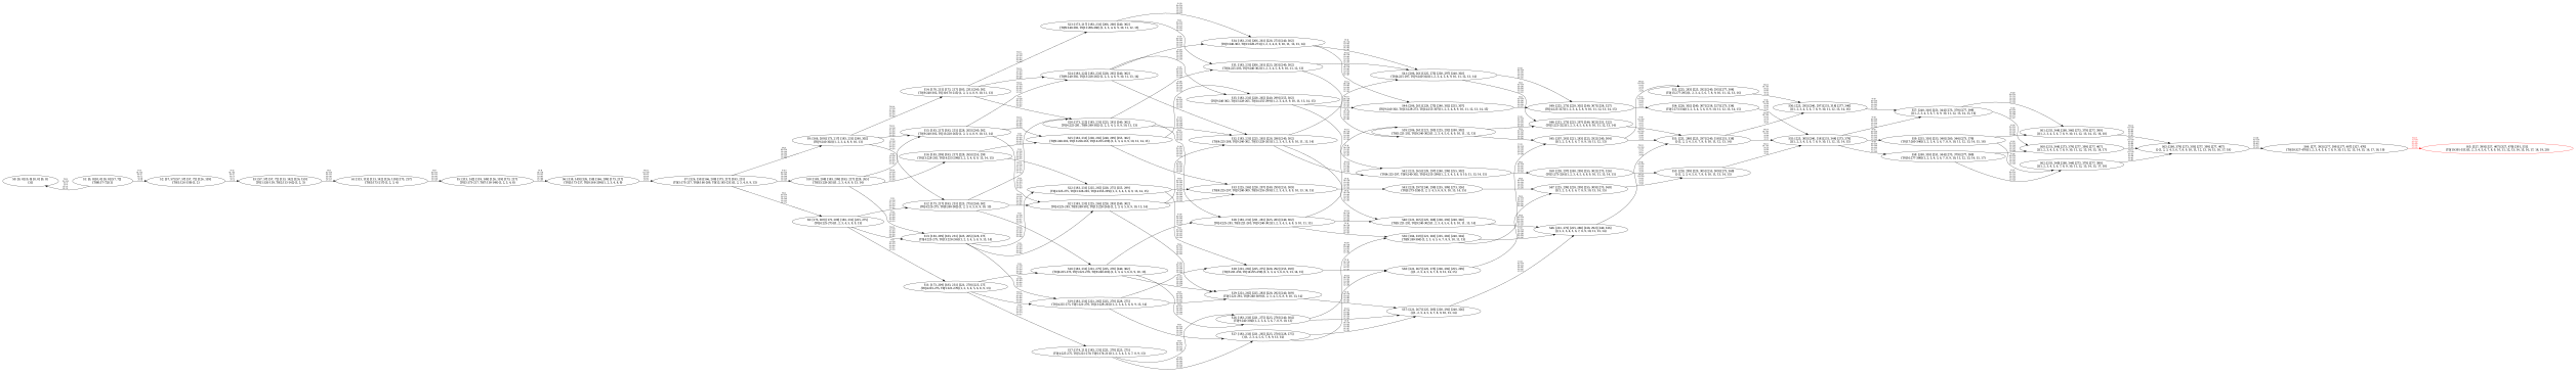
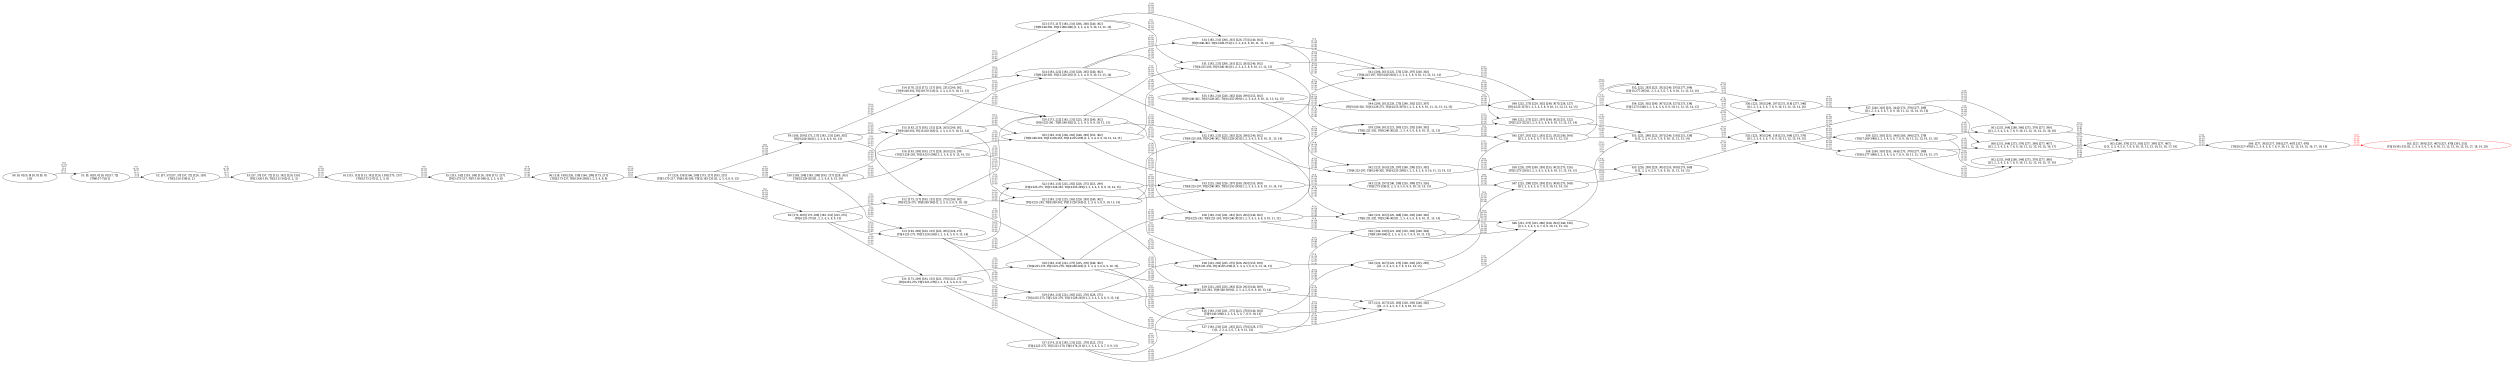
  digraph {
    rankdir=LR
    fontname="Noto Serif"
    node [fontname="Noto Serif"]
    edge [fontsize=8 fontname="Noto Serif"]
    n1 [label="S0: [0, 0] [0, 0] [0, 0] [0, 0] \n{}{}"]
    n2 [label="S1: [0, 0] [0, 0] [0, 0] [57, 72] \n{T0J0:57-72}{1}"]
    n3 [label="S2: [57, 57] [57, 57] [57, 72] [126, 159] \n{T0J1:126-159}{1, 2}"]
    n4 [label="S3: [57, 57] [57, 72] [113, 142] [126, 159] \n{T0J1:126-159, T0J2:113-142}{1, 2, 3}"]
    n5 [label="S4: [113, 113] [113, 142] [126, 159] [173, 217] \n{T0J3:173-217}{1, 2, 3, 4}"]
    n6 [label="S5: [113, 142] [118, 149] [126, 159] [173, 217] \n{T0J3:173-217, T0J7:118-149}{1, 2, 3, 4, 8}"]
    n7 [label="S6: [118, 149] [126, 159] [166, 209] [173, 217] \n{T0J3:173-217, T0J8:166-209}{1, 2, 3, 4, 8, 9}"]
    n8 [label="S7: [126, 159] [166, 209] [173, 217] [183, 231] \n{T0J3:173-217, T0J8:166-209, T0J12:183-231}{1, 2, 3, 4, 8, 9, 13}"]
    n9 [label="S8: [173, 209] [173, 209] [183, 231] [225, 275] \n{T0J4:225-275}{1, 2, 3, 4, 5, 8, 9, 13}"]
    n10 [label="S9: [166, 209] [173, 217] [183, 231] [240, 302] \n{T0J9:240-302}{1, 2, 3, 4, 8, 9, 10, 13}"]
    n11 [label="S10: [183, 208] [183, 209] [183, 217] [228, 265] \n{T0J13:228-265}{1, 2, 3, 4, 8, 9, 13, 14}"]
    n12 [label="S11: [173, 209] [183, 231] [221, 270] [225, 275] \n{T0J4:225-275, T0J5:221-270}{1, 2, 3, 4, 5, 6, 8, 9, 13}"]
    n13 [label="S12: [173, 217] [183, 231] [225, 275] [240, 302] \n{T0J4:225-275, T0J9:240-302}{1, 2, 3, 4, 5, 8, 9, 10, 13}"]
    n14 [label="S13: [183, 209] [183, 231] [225, 265] [228, 275] \n{T0J4:225-275, T0J13:228-265}{1, 2, 3, 4, 5, 8, 9, 13, 14}"]
    n15 [label="S14: [170, 215] [173, 217] [183, 231] [240, 302] \n{T0J9:240-302, T0J10:170-215}{1, 2, 3, 4, 8, 9, 10, 11, 13}"]
    n16 [label="S15: [183, 217] [183, 231] [228, 265] [240, 302] \n{T0J9:240-302, T0J13:228-265}{1, 2, 3, 4, 8, 9, 10, 13, 14}"]
    n17 [label="S16: [183, 209] [183, 217] [228, 265] [255, 299] \n{T0J13:228-265, T0J14:255-299}{1, 2, 3, 4, 8, 9, 13, 14, 15}"]
    n18 [label="S17: [174, 211] [183, 231] [221, 270] [225, 275] \n{T0J4:225-275, T0J5:221-270, T0J6:174-211}{1, 2, 3, 4, 5, 6, 7, 8, 9, 13}"]
    n19 [label="S18: [183, 231] [221, 275] [225, 278] [240, 302] \n{T0J4:225-275, T0J5:221-278, T0J9:240-302}{1, 2, 3, 4, 5, 6, 8, 9, 10, 13}"]
    n20 [label="S19: [183, 231] [221, 265] [225, 270] [228, 275] \n{T0J4:225-275, T0J5:221-270, T0J13:228-265}{1, 2, 3, 4, 5, 6, 8, 9, 13, 14}"]
    n21 [label="S20: [173, 222] [183, 231] [225, 281] [240, 302] \n{T0J4:225-281, T0J9:240-302}{1, 2, 3, 4, 5, 8, 9, 10, 11, 13}"]
    n22 [label="S21: [183, 231] [225, 265] [228, 283] [240, 302] \n{T0J4:225-283, T0J9:240-302, T0J13:228-265}{1, 2, 3, 4, 5, 8, 9, 10, 13, 14}"]
    n23 [label="S22: [183, 231] [225, 265] [228, 275] [255, 299] \n{T0J4:225-275, T0J13:228-265, T0J14:255-299}{1, 2, 3, 4, 5, 8, 9, 13, 14, 15}"]
    n24 [label="S23: [173, 217] [183, 231] [206, 260] [240, 302] \n{T0J9:240-302, T0J11:206-260}{1, 2, 3, 4, 8, 9, 10, 11, 12, 13}"]
    n25 [label="S24: [183, 222] [183, 231] [228, 265] [240, 302] \n{T0J9:240-302, T0J13:228-265}{1, 2, 3, 4, 8, 9, 10, 11, 13, 14}"]
    n26 [label="S25: [183, 231] [228, 265] [240, 299] [255, 302] \n{T0J9:240-302, T0J13:228-265, T0J14:255-299}{1, 2, 3, 4, 8, 9, 10, 13, 14, 15}"]
    n27 [label="S26: [183, 233] [221, 275] [225, 278] [240, 304] \n{T0J9:240-304}{1, 2, 3, 4, 5, 6, 7, 8, 9, 10, 13}"]
    n28 [label="S27: [183, 233] [221, 265] [225, 270] [228, 275] \n{}{1, 2, 3, 4, 5, 6, 7, 8, 9, 13, 14}"]
    n29 [label="S28: [183, 231] [221, 281] [225, 283] [240, 302] \n{T0J4:225-281, T0J5:221-283, T0J9:240-302}{1, 2, 3, 4, 5, 6, 8, 9, 10, 11, 13}"]
    n30 [label="S29: [221, 265] [225, 283] [228, 292] [240, 309] \n{T0J5:221-292, T0J9:240-309}{1, 2, 3, 4, 5, 6, 8, 9, 10, 13, 14}"]
    n31 [label="S30: [221, 265] [225, 275] [228, 292] [255, 299] \n{T0J5:221-292, T0J14:255-299}{1, 2, 3, 4, 5, 6, 8, 9, 13, 14, 15}"]
    n32 [label="S31: [183, 231] [206, 261] [225, 283] [240, 302] \n{T0J4:225-283, T0J9:240-302}{1, 2, 3, 4, 5, 8, 9, 10, 11, 12, 13}"]
    n33 [label="S32: [183, 231] [225, 265] [228, 288] [240, 302] \n{T0J4:225-288, T0J9:240-302, T0J13:228-265}{1, 2, 3, 4, 5, 8, 9, 10, 11, 13, 14}"]
    n34 [label="S33: [225, 265] [228, 297] [240, 299] [255, 309] \n{T0J4:225-297, T0J9:240-309, T0J14:255-299}{1, 2, 3, 4, 5, 8, 9, 10, 13, 14, 15}"]
    n35 [label="S34: [183, 231] [206, 261] [228, 273] [240, 302] \n{T0J9:240-302, T0J13:228-273}{1, 2, 3, 4, 8, 9, 10, 11, 12, 13, 14}"]
    n36 [label="S35: [183, 231] [228, 265] [240, 299] [255, 302] \n{T0J9:240-302, T0J13:228-265, T0J14:255-299}{1, 2, 3, 4, 8, 9, 10, 11, 13, 14, 15}"]
    n37 [label="S36: [184, 239] [221, 281] [225, 283] [240, 304] \n{T0J9:240-304}{1, 2, 3, 4, 5, 6, 7, 8, 9, 10, 11, 13}"]
    n38 [label="S37: [221, 267] [225, 283] [228, 292] [240, 326] \n{}{1, 2, 3, 4, 5, 6, 7, 8, 9, 10, 13, 14}"]
    n39 [label="S38: [221, 267] [225, 275] [228, 292] [255, 299] \n{}{1, 2, 3, 4, 5, 6, 7, 8, 9, 13, 14, 15}"]
    n40 [label="S39: [206, 261] [221, 283] [225, 292] [240, 302] \n{T0J5:221-292, T0J9:240-302}{1, 2, 3, 4, 5, 6, 8, 9, 10, 11, 12, 13}"]
    n41 [label="S40: [221, 265] [225, 288] [228, 292] [240, 302] \n{T0J5:221-292, T0J9:240-302}{1, 2, 3, 4, 5, 6, 8, 9, 10, 11, 13, 14}"]
    n42 [label="S41: [206, 261] [225, 273] [228, 297] [240, 302] \n{T0J4:225-297, T0J9:240-302}{1, 2, 3, 4, 5, 8, 9, 10, 11, 12, 13, 14}"]
    n43 [label="S42: [225, 265] [228, 297] [240, 299] [255, 302] \n{T0J4:225-297, T0J9:240-302, T0J14:255-299}{1, 2, 3, 4, 5, 8, 9, 10, 11, 13, 14, 15}"]
    n44 [label="S43: [228, 297] [240, 299] [255, 309] [273, 326] \n{T0J5:273-326}{1, 2, 3, 4, 5, 6, 8, 9, 10, 13, 14, 15}"]
    n45 [label="S44: [206, 261] [228, 273] [240, 302] [255, 307] \n{T0J9:240-302, T0J13:228-273, T0J14:255-307}{1, 2, 3, 4, 8, 9, 10, 11, 12, 13, 14, 15}"]
    n46 [label="S45: [207, 281] [221, 283] [225, 292] [240, 304] \n{}{1, 2, 3, 4, 5, 6, 7, 8, 9, 10, 11, 12, 13}"]
    n47 [label="S46: [221, 273] [225, 288] [228, 292] [240, 326] \n{}{1, 2, 3, 4, 5, 6, 7, 8, 9, 10, 11, 13, 14}"]
    n48 [label="S47: [225, 299] [228, 299] [255, 309] [273, 360] \n{}{1, 2, 3, 4, 5, 6, 7, 8, 9, 10, 13, 14, 15}"]
    n49 [label="S48: [221, 273] [225, 297] [240, 302] [251, 322] \n{T0J5:221-322}{1, 2, 3, 4, 5, 6, 8, 9, 10, 11, 12, 13, 14}"]
    n50 [label="S49: [225, 273] [228, 302] [240, 307] [258, 327] \n{T0J4:225-327}{1, 2, 3, 4, 5, 8, 9, 10, 11, 12, 13, 14, 15}"]
    n51 [label="S50: [228, 297] [240, 299] [255, 302] [273, 326] \n{T0J5:273-326}{1, 2, 3, 4, 5, 6, 8, 9, 10, 11, 13, 14, 15}"]
    n52 [label="S51: [221, 288] [225, 297] [240, 318] [251, 338] \n{}{1, 2, 3, 4, 5, 6, 7, 8, 9, 10, 11, 12, 13, 14}"]
    n53 [label="S52: [225, 283] [225, 292] [240, 295] [277, 304] \n{T0J15:277-295}{1, 2, 3, 4, 5, 6, 7, 8, 9, 10, 11, 12, 13, 16}"]
    n54 [label="S53: [228, 299] [229, 305] [255, 309] [273, 360] \n{}{1, 2, 3, 4, 5, 6, 7, 8, 9, 10, 11, 13, 14, 15}"]
    n55 [label="S54: [228, 302] [240, 307] [258, 327] [273, 334] \n{T0J5:273-334}{1, 2, 3, 4, 5, 6, 8, 9, 10, 11, 12, 13, 14, 15}"]
    n56 [label="S55: [225, 305] [240, 318] [251, 344] [273, 379] \n{}{1, 2, 3, 4, 5, 6, 7, 8, 9, 10, 11, 12, 13, 14, 15}"]
    n57 [label="S56: [225, 295] [240, 297] [251, 318] [277, 340] \n{}{1, 2, 3, 4, 5, 6, 7, 8, 9, 10, 11, 12, 13, 14, 16}"]
    n58 [label="S57: [240, 318] [251, 344] [273, 379] [277, 399] \n{}{1, 2, 3, 4, 5, 6, 7, 8, 9, 10, 11, 12, 13, 14, 15, 16}"]
    n59 [label="S58: [240, 318] [251, 344] [273, 379] [277, 380] \n{T0J16:277-380}{1, 2, 3, 4, 5, 6, 7, 8, 9, 10, 11, 12, 13, 14, 15, 17}"]
    n60 [label="S59: [255, 318] [255, 340] [260, 344] [273, 379] \n{T0J17:260-340}{1, 2, 3, 4, 5, 6, 7, 8, 9, 10, 11, 12, 13, 14, 15, 18}"]
    n61 [label="S60: [251, 344] [273, 379] [277, 399] [277, 407] \n{}{1, 2, 3, 4, 5, 6, 7, 8, 9, 10, 11, 12, 13, 14, 15, 16, 17}"]
    n62 [label="S61: [255, 344] [260, 366] [273, 379] [277, 399] \n{}{1, 2, 3, 4, 5, 6, 7, 8, 9, 10, 11, 12, 13, 14, 15, 16, 18}"]
    n63 [label="S62: [255, 340] [260, 344] [273, 379] [277, 380] \n{}{1, 2, 3, 4, 5, 6, 7, 8, 9, 10, 11, 12, 13, 14, 15, 17, 18}"]
    n64 [label="S63: [260, 379] [273, 393] [277, 399] [277, 407] \n{}{1, 2, 3, 4, 5, 6, 7, 8, 9, 10, 11, 12, 13, 14, 15, 16, 17, 18}"]
    n65 [label="S64: [277, 393] [277, 399] [277, 407] [327, 470] \n{T0J18:327-470}{1, 2, 3, 4, 5, 6, 7, 8, 9, 10, 11, 12, 13, 14, 15, 16, 17, 18, 19}"]
    n66 [color=Red label="S65: [327, 399] [327, 407] [327, 470] [391, 551] \n{T0J19:391-551}{1, 2, 3, 4, 5, 6, 7, 8, 9, 10, 11, 12, 13, 14, 15, 16, 17, 18, 19, 20}"]
-   n2 -> n1 [label="T0 J0\nDL=550\nES=0\nLS=0\nEF=57\nLF=72"]
+   n1 -> n2 [label="T0 J0\nDL=550\nES=0\nLS=0\nEF=57\nLF=72"]
    n2 -> n3 [label="T0 J1\nDL=550\nES=57\nLS=72\nEF=126\nLF=159"]
    n3 -> n4 [label="T0 J2\nDL=550\nES=57\nLS=72\nEF=113\nLF=142"]
    n4 -> n5 [label="T0 J3\nDL=550\nES=113\nLS=142\nEF=173\nLF=217"]
    n5 -> n6 [label="T0 J7\nDL=550\nES=113\nLS=142\nEF=118\nLF=149"]
    n6 -> n7 [label="T0 J8\nDL=550\nES=113\nLS=142\nEF=166\nLF=209"]
    n7 -> n8 [label="T0 J12\nDL=550\nES=118\nLS=149\nEF=183\nLF=231"]
    n8 -> n9 [label="T0 J4\nDL=550\nES=173\nLS=209\nEF=225\nLF=275"]
    n8 -> n10 [label="T0 J9\nDL=550\nES=166\nLS=209\nEF=240\nLF=302"]
    n8 -> n11 [label="T0 J13\nDL=550\nES=183\nLS=208\nEF=228\nLF=265"]
    n9 -> n12 [label="T0 J5\nDL=550\nES=173\nLS=209\nEF=221\nLF=270"]
    n9 -> n13 [label="T0 J9\nDL=550\nES=173\nLS=209\nEF=247\nLF=302"]
    n9 -> n14 [label="T0 J13\nDL=550\nES=183\nLS=208\nEF=228\nLF=265"]
    n10 -> n13 [label="T0 J4\nDL=550\nES=173\nLS=209\nEF=225\nLF=275"]
    n10 -> n15 [label="T0 J10\nDL=550\nES=166\nLS=209\nEF=170\nLF=215"]
    n10 -> n16 [label="T0 J13\nDL=550\nES=183\nLS=208\nEF=228\nLF=265"]
    n11 -> n14 [label="T0 J4\nDL=550\nES=183\nLS=209\nEF=235\nLF=275"]
    n11 -> n16 [label="T0 J9\nDL=550\nES=183\nLS=209\nEF=257\nLF=302"]
    n11 -> n17 [label="T0 J14\nDL=550\nES=183\nLS=208\nEF=255\nLF=299"]
    n12 -> n18 [label="T0 J6\nDL=550\nES=173\nLS=209\nEF=174\nLF=211"]
    n12 -> n19 [label="T0 J9\nDL=550\nES=173\nLS=209\nEF=247\nLF=302"]
    n12 -> n20 [label="T0 J13\nDL=550\nES=183\nLS=208\nEF=228\nLF=265"]
    n13 -> n19 [label="T0 J5\nDL=550\nES=173\nLS=217\nEF=221\nLF=278"]
    n13 -> n21 [label="T0 J10\nDL=550\nES=173\nLS=216\nEF=177\nLF=222"]
    n13 -> n22 [label="T0 J13\nDL=550\nES=183\nLS=208\nEF=228\nLF=265"]
    n14 -> n20 [label="T0 J5\nDL=550\nES=183\nLS=209\nEF=231\nLF=270"]
    n14 -> n22 [label="T0 J9\nDL=550\nES=183\nLS=209\nEF=257\nLF=302"]
    n14 -> n23 [label="T0 J14\nDL=550\nES=183\nLS=208\nEF=255\nLF=299"]
    n15 -> n21 [label="T0 J4\nDL=550\nES=173\nLS=215\nEF=225\nLF=281"]
    n15 -> n24 [label="T0 J11\nDL=550\nES=170\nLS=215\nEF=206\nLF=260"]
    n15 -> n25 [label="T0 J13\nDL=550\nES=183\nLS=208\nEF=228\nLF=265"]
    n16 -> n22 [label="T0 J4\nDL=550\nES=183\nLS=217\nEF=235\nLF=283"]
    n16 -> n25 [label="T0 J10\nDL=550\nES=183\nLS=216\nEF=187\nLF=222"]
    n16 -> n26 [label="T0 J14\nDL=550\nES=183\nLS=208\nEF=255\nLF=299"]
    n17 -> n23 [label="T0 J4\nDL=550\nES=183\nLS=209\nEF=235\nLF=275"]
    n17 -> n26 [label="T0 J9\nDL=550\nES=183\nLS=209\nEF=257\nLF=302"]
    n18 -> n27 [label="T0 J9\nDL=550\nES=174\nLS=211\nEF=248\nLF=304"]
    n18 -> n28 [label="T0 J13\nDL=550\nES=183\nLS=208\nEF=228\nLF=265"]
    n19 -> n27 [label="T0 J6\nDL=550\nES=183\nLS=231\nEF=184\nLF=233"]
    n19 -> n29 [label="T0 J10\nDL=550\nES=183\nLS=216\nEF=187\nLF=222"]
    n19 -> n30 [label="T0 J13\nDL=550\nES=183\nLS=208\nEF=228\nLF=265"]
    n20 -> n28 [label="T0 J6\nDL=550\nES=183\nLS=231\nEF=184\nLF=233"]
    n20 -> n30 [label="T0 J9\nDL=550\nES=183\nLS=216\nEF=257\nLF=309"]
    n20 -> n31 [label="T0 J14\nDL=550\nES=183\nLS=208\nEF=255\nLF=299"]
    n21 -> n29 [label="T0 J5\nDL=550\nES=173\nLS=222\nEF=221\nLF=283"]
    n21 -> n32 [label="T0 J11\nDL=550\nES=173\nLS=216\nEF=209\nLF=261"]
    n21 -> n33 [label="T0 J13\nDL=550\nES=183\nLS=208\nEF=228\nLF=265"]
    n22 -> n30 [label="T0 J5\nDL=550\nES=183\nLS=231\nEF=231\nLF=292"]
    n22 -> n33 [label="T0 J10\nDL=550\nES=183\nLS=216\nEF=187\nLF=222"]
    n22 -> n34 [label="T0 J14\nDL=550\nES=183\nLS=208\nEF=255\nLF=299"]
    n23 -> n31 [label="T0 J5\nDL=550\nES=183\nLS=231\nEF=231\nLF=292"]
    n23 -> n34 [label="T0 J9\nDL=550\nES=183\nLS=216\nEF=257\nLF=309"]
    n24 -> n32 [label="T0 J4\nDL=550\nES=173\nLS=217\nEF=225\nLF=283"]
    n24 -> n35 [label="T0 J13\nDL=550\nES=183\nLS=216\nEF=228\nLF=273"]
    n25 -> n33 [label="T0 J4\nDL=550\nES=183\nLS=222\nEF=235\nLF=288"]
    n25 -> n35 [label="T0 J11\nDL=550\nES=183\nLS=216\nEF=219\nLF=261"]
    n25 -> n36 [label="T0 J14\nDL=550\nES=183\nLS=208\nEF=255\nLF=299"]
    n26 -> n34 [label="T0 J4\nDL=550\nES=183\nLS=231\nEF=235\nLF=297"]
    n26 -> n36 [label="T0 J10\nDL=550\nES=183\nLS=216\nEF=187\nLF=222"]
    n27 -> n37 [label="T0 J10\nDL=550\nES=183\nLS=233\nEF=187\nLF=239"]
    n27 -> n38 [label="T0 J13\nDL=550\nES=183\nLS=208\nEF=228\nLF=265"]
    n28 -> n38 [label="T0 J9\nDL=550\nES=183\nLS=233\nEF=257\nLF=326"]
    n28 -> n39 [label="T0 J14\nDL=550\nES=183\nLS=208\nEF=255\nLF=299"]
    n29 -> n37 [label="T0 J6\nDL=550\nES=183\nLS=231\nEF=184\nLF=233"]
    n29 -> n40 [label="T0 J11\nDL=550\nES=183\nLS=216\nEF=219\nLF=261"]
    n29 -> n41 [label="T0 J13\nDL=550\nES=183\nLS=208\nEF=228\nLF=265"]
    n30 -> n38 [label="T0 J6\nDL=550\nES=221\nLS=265\nEF=222\nLF=267"]
    n31 -> n39 [label="T0 J6\nDL=550\nES=221\nLS=265\nEF=222\nLF=267"]
    n32 -> n40 [label="T0 J5\nDL=550\nES=183\nLS=231\nEF=231\nLF=292"]
    n32 -> n42 [label="T0 J13\nDL=550\nES=183\nLS=216\nEF=228\nLF=273"]
    n33 -> n41 [label="T0 J5\nDL=550\nES=183\nLS=231\nEF=231\nLF=292"]
    n33 -> n42 [label="T0 J11\nDL=550\nES=183\nLS=216\nEF=219\nLF=261"]
    n33 -> n43 [label="T0 J14\nDL=550\nES=183\nLS=208\nEF=255\nLF=299"]
    n34 -> n44 [label="T0 J5\nDL=550\nES=225\nLS=265\nEF=273\nLF=326"]
    n35 -> n42 [label="T0 J4\nDL=550\nES=183\nLS=231\nEF=235\nLF=297"]
    n35 -> n45 [label="T0 J14\nDL=550\nES=183\nLS=216\nEF=255\nLF=307"]
    n36 -> n43 [label="T0 J4\nDL=550\nES=183\nLS=231\nEF=235\nLF=297"]
    n36 -> n45 [label="T0 J11\nDL=550\nES=183\nLS=216\nEF=219\nLF=261"]
    n37 -> n46 [label="T0 J11\nDL=550\nES=184\nLS=239\nEF=220\nLF=284"]
    n37 -> n47 [label="T0 J13\nDL=550\nES=184\nLS=208\nEF=229\nLF=265"]
    n38 -> n47 [label="T0 J10\nDL=550\nES=221\nLS=267\nEF=225\nLF=273"]
    n39 -> n48 [label="T0 J9\nDL=550\nES=221\nLS=267\nEF=295\nLF=360"]
    n40 -> n46 [label="T0 J6\nDL=550\nES=206\nLS=261\nEF=207\nLF=263"]
    n40 -> n49 [label="T0 J13\nDL=550\nES=206\nLS=216\nEF=251\nLF=273"]
    n41 -> n47 [label="T0 J6\nDL=550\nES=221\nLS=265\nEF=222\nLF=267"]
    n42 -> n49 [label="T0 J5\nDL=550\nES=206\nLS=261\nEF=254\nLF=322"]
    n42 -> n50 [label="T0 J14\nDL=550\nES=206\nLS=216\nEF=278\nLF=307"]
    n43 -> n51 [label="T0 J5\nDL=550\nES=225\nLS=265\nEF=273\nLF=326"]
    n44 -> n48 [label="T0 J6\nDL=550\nES=228\nLS=297\nEF=229\nLF=299"]
    n45 -> n50 [label="T0 J4\nDL=550\nES=206\nLS=261\nEF=258\nLF=327"]
    n46 -> n52 [label="T0 J13\nDL=550\nES=207\nLS=281\nEF=252\nLF=338"]
    n46 -> n53 [label="T0 J15\nDL=550\nES=225\nLS=230\nEF=277\nLF=295"]
    n47 -> n52 [label="T0 J11\nDL=550\nES=221\nLS=273\nEF=257\nLF=318"]
    n48 -> n54 [label="T0 J10\nDL=550\nES=225\nLS=299\nEF=229\nLF=305"]
    n49 -> n52 [label="T0 J6\nDL=550\nES=221\nLS=273\nEF=222\nLF=275"]
    n50 -> n55 [label="T0 J5\nDL=550\nES=225\nLS=273\nEF=273\nLF=334"]
    n51 -> n54 [label="T0 J6\nDL=550\nES=228\nLS=297\nEF=229\nLF=299"]
    n52 -> n56 [label="T0 J14\nDL=550\nES=221\nLS=288\nEF=293\nLF=379"]
    n52 -> n57 [label="T0 J15\nDL=550\nES=225\nLS=230\nEF=277\nLF=295"]
    n53 -> n57 [label="T0 J13\nDL=550\nES=225\nLS=283\nEF=270\nLF=340"]
    n54 -> n56 [label="T0 J11\nDL=550\nES=228\nLS=299\nEF=264\nLF=344"]
    n55 -> n56 [label="T0 J6\nDL=550\nES=228\nLS=302\nEF=229\nLF=304"]
    n56 -> n58 [label="T0 J15\nDL=550\nES=225\nLS=334\nEF=277\nLF=399"]
    n56 -> n59 [label="T0 J16\nDL=550\nES=240\nLS=333\nEF=277\nLF=380"]
    n56 -> n60 [label="T0 J17\nDL=550\nES=255\nLS=333\nEF=260\nLF=340"]
    n57 -> n58 [label="T0 J14\nDL=550\nES=225\nLS=295\nEF=297\nLF=386"]
    n58 -> n61 [label="T0 J16\nDL=550\nES=240\nLS=360\nEF=277\nLF=407"]
    n58 -> n62 [label="T0 J17\nDL=550\nES=255\nLS=359\nEF=260\nLF=366"]
    n59 -> n61 [label="T0 J15\nDL=550\nES=240\nLS=334\nEF=292\nLF=399"]
    n59 -> n63 [label="T0 J17\nDL=550\nES=255\nLS=333\nEF=260\nLF=340"]
    n60 -> n62 [label="T0 J15\nDL=550\nES=255\nLS=334\nEF=307\nLF=399"]
    n60 -> n63 [label="T0 J16\nDL=550\nES=255\nLS=333\nEF=292\nLF=380"]
    n61 -> n64 [label="T0 J17\nDL=550\nES=255\nLS=386\nEF=260\nLF=393"]
    n62 -> n64 [label="T0 J16\nDL=550\nES=255\nLS=360\nEF=292\nLF=407"]
    n63 -> n64 [label="T0 J15\nDL=550\nES=255\nLS=340\nEF=307\nLF=405"]
    n64 -> n65 [label="T0 J18\nDL=550\nES=277\nLS=407\nEF=327\nLF=470"]
    n65 -> n66 [color=Red fontcolor=Red label="T0 J19\nDL=550\nES=327\nLS=470\nEF=391\nLF=551"]
  }
